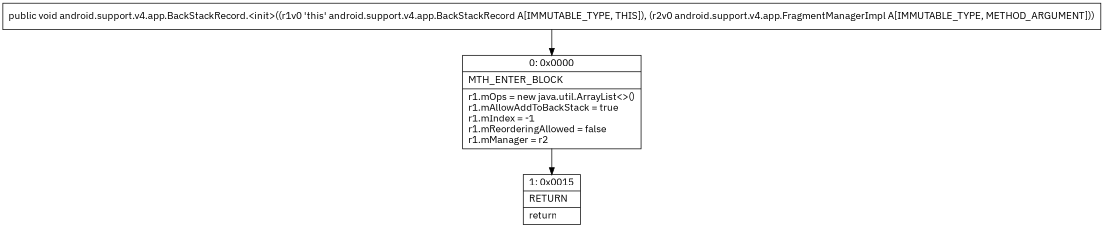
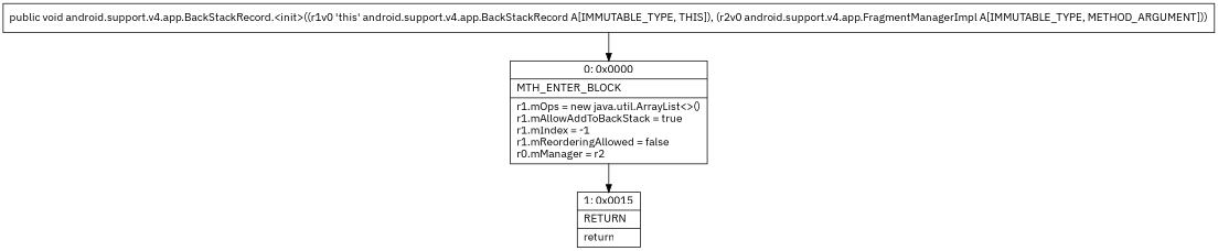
  digraph {
    fontname="IBM Plex Sans"
    node [shape=record fontname="IBM Plex Sans"]
    edge [fontname="IBM Plex Sans"]
-   n1 [label="{0\:\ 0x0000|MTH_ENTER_BLOCK\l|r1.mOps = new java.util.ArrayList\<\>()\lr1.mAllowAddToBackStack = true\lr1.mIndex = \-1\lr1.mReorderingAllowed = false\lr1.mManager = r2\l}"]
+   n1 [label="{0\:\ 0x0000|MTH_ENTER_BLOCK\l|r1.mOps = new java.util.ArrayList\<\>()\lr1.mAllowAddToBackStack = true\lr1.mIndex = \-1\lr1.mReorderingAllowed = false\lr0.mManager = r2\l}"]
    n2 [label="{1\:\ 0x0015|RETURN\l|return\l}"]
    n3 [label="{public void android.support.v4.app.BackStackRecord.\<init\>((r1v0 'this' android.support.v4.app.BackStackRecord A[IMMUTABLE_TYPE, THIS]), (r2v0 android.support.v4.app.FragmentManagerImpl A[IMMUTABLE_TYPE, METHOD_ARGUMENT])) }"]
    n1 -> n2
    n3 -> n1
  }
